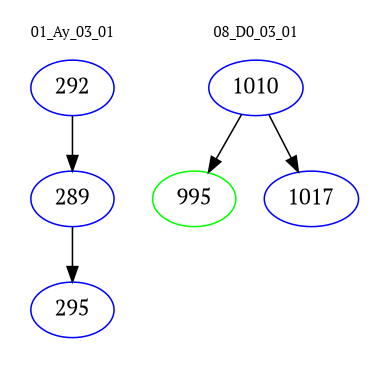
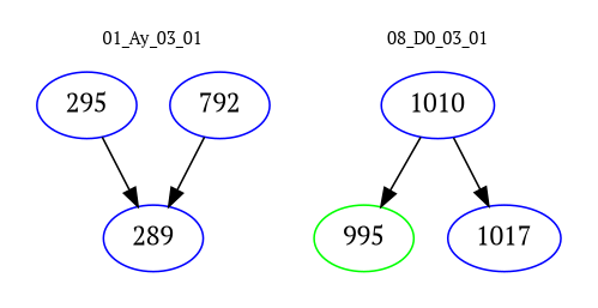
  digraph {
    fontname="PT Serif"
    node [color=blue fontname="PT Serif"]
    edge [color=black fontname="PT Serif"]
-   n1 [label=292]
+   n1 [label=792]
    n2 [label=289]
    n3 [label=295]
    n4 [label=1010]
    n5 [color=green label=995]
    n6 [label=1017]
    subgraph cluster_1 {
      color=white
      fontsize=10
      label="01_Ay_03_01"
      n1
      n2
      n3
    }
    subgraph cluster_2 {
      color=white
      fontsize=10
      label="08_D0_03_01"
      n4
      n5
      n6
    }
    n1 -> n2
-   n2 -> n3
+   n3 -> n2
    n4 -> n5
    n4 -> n6
  }
